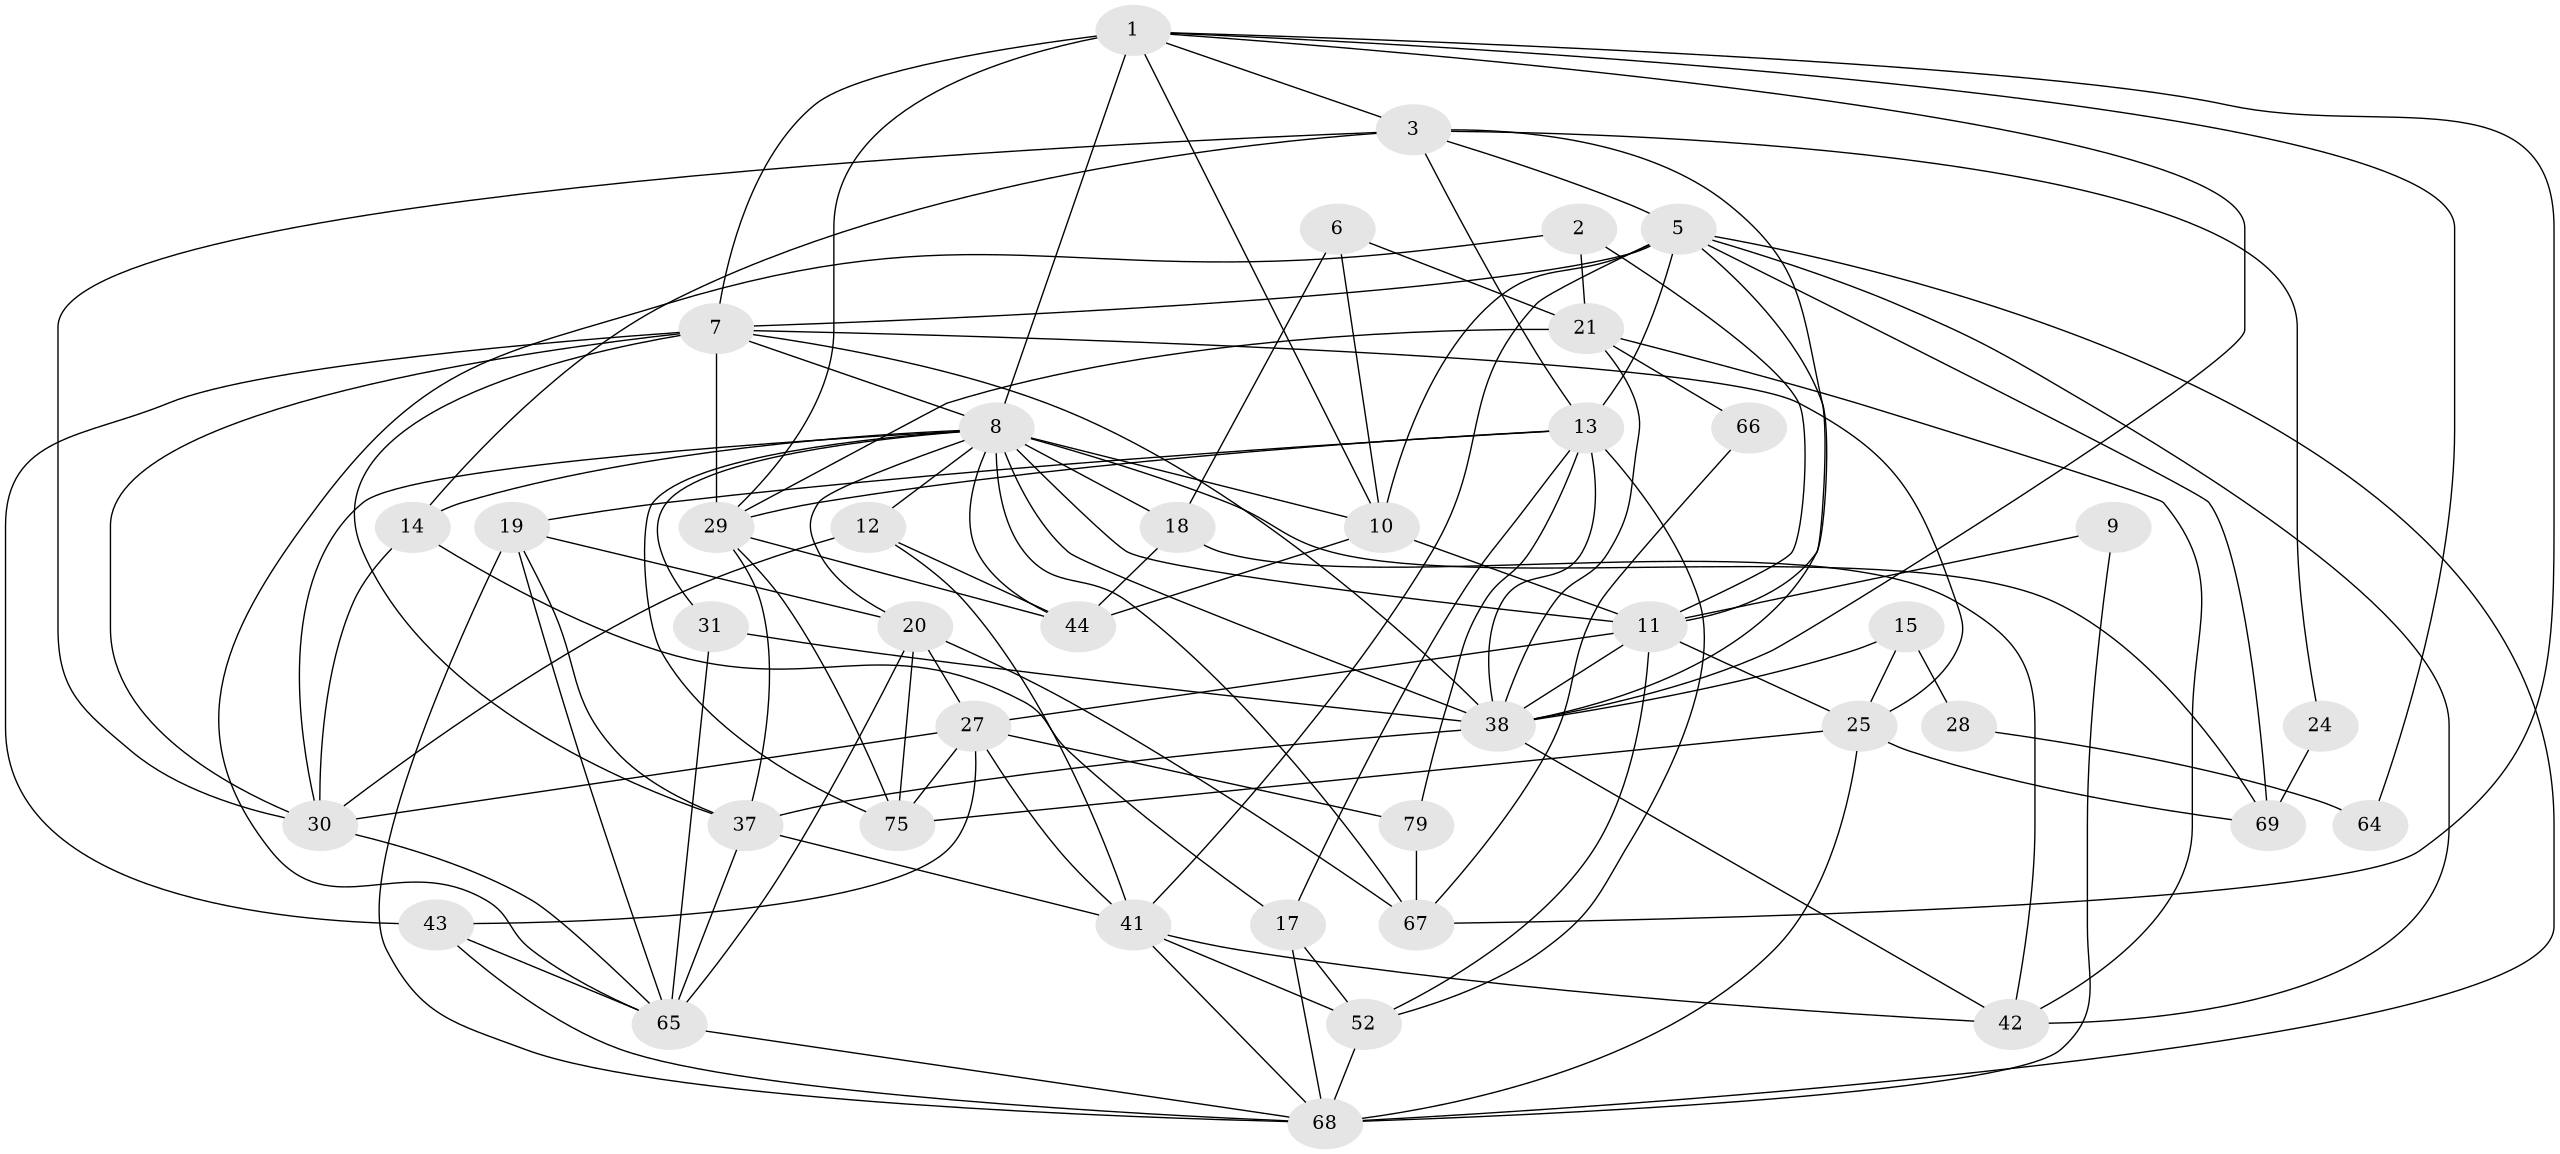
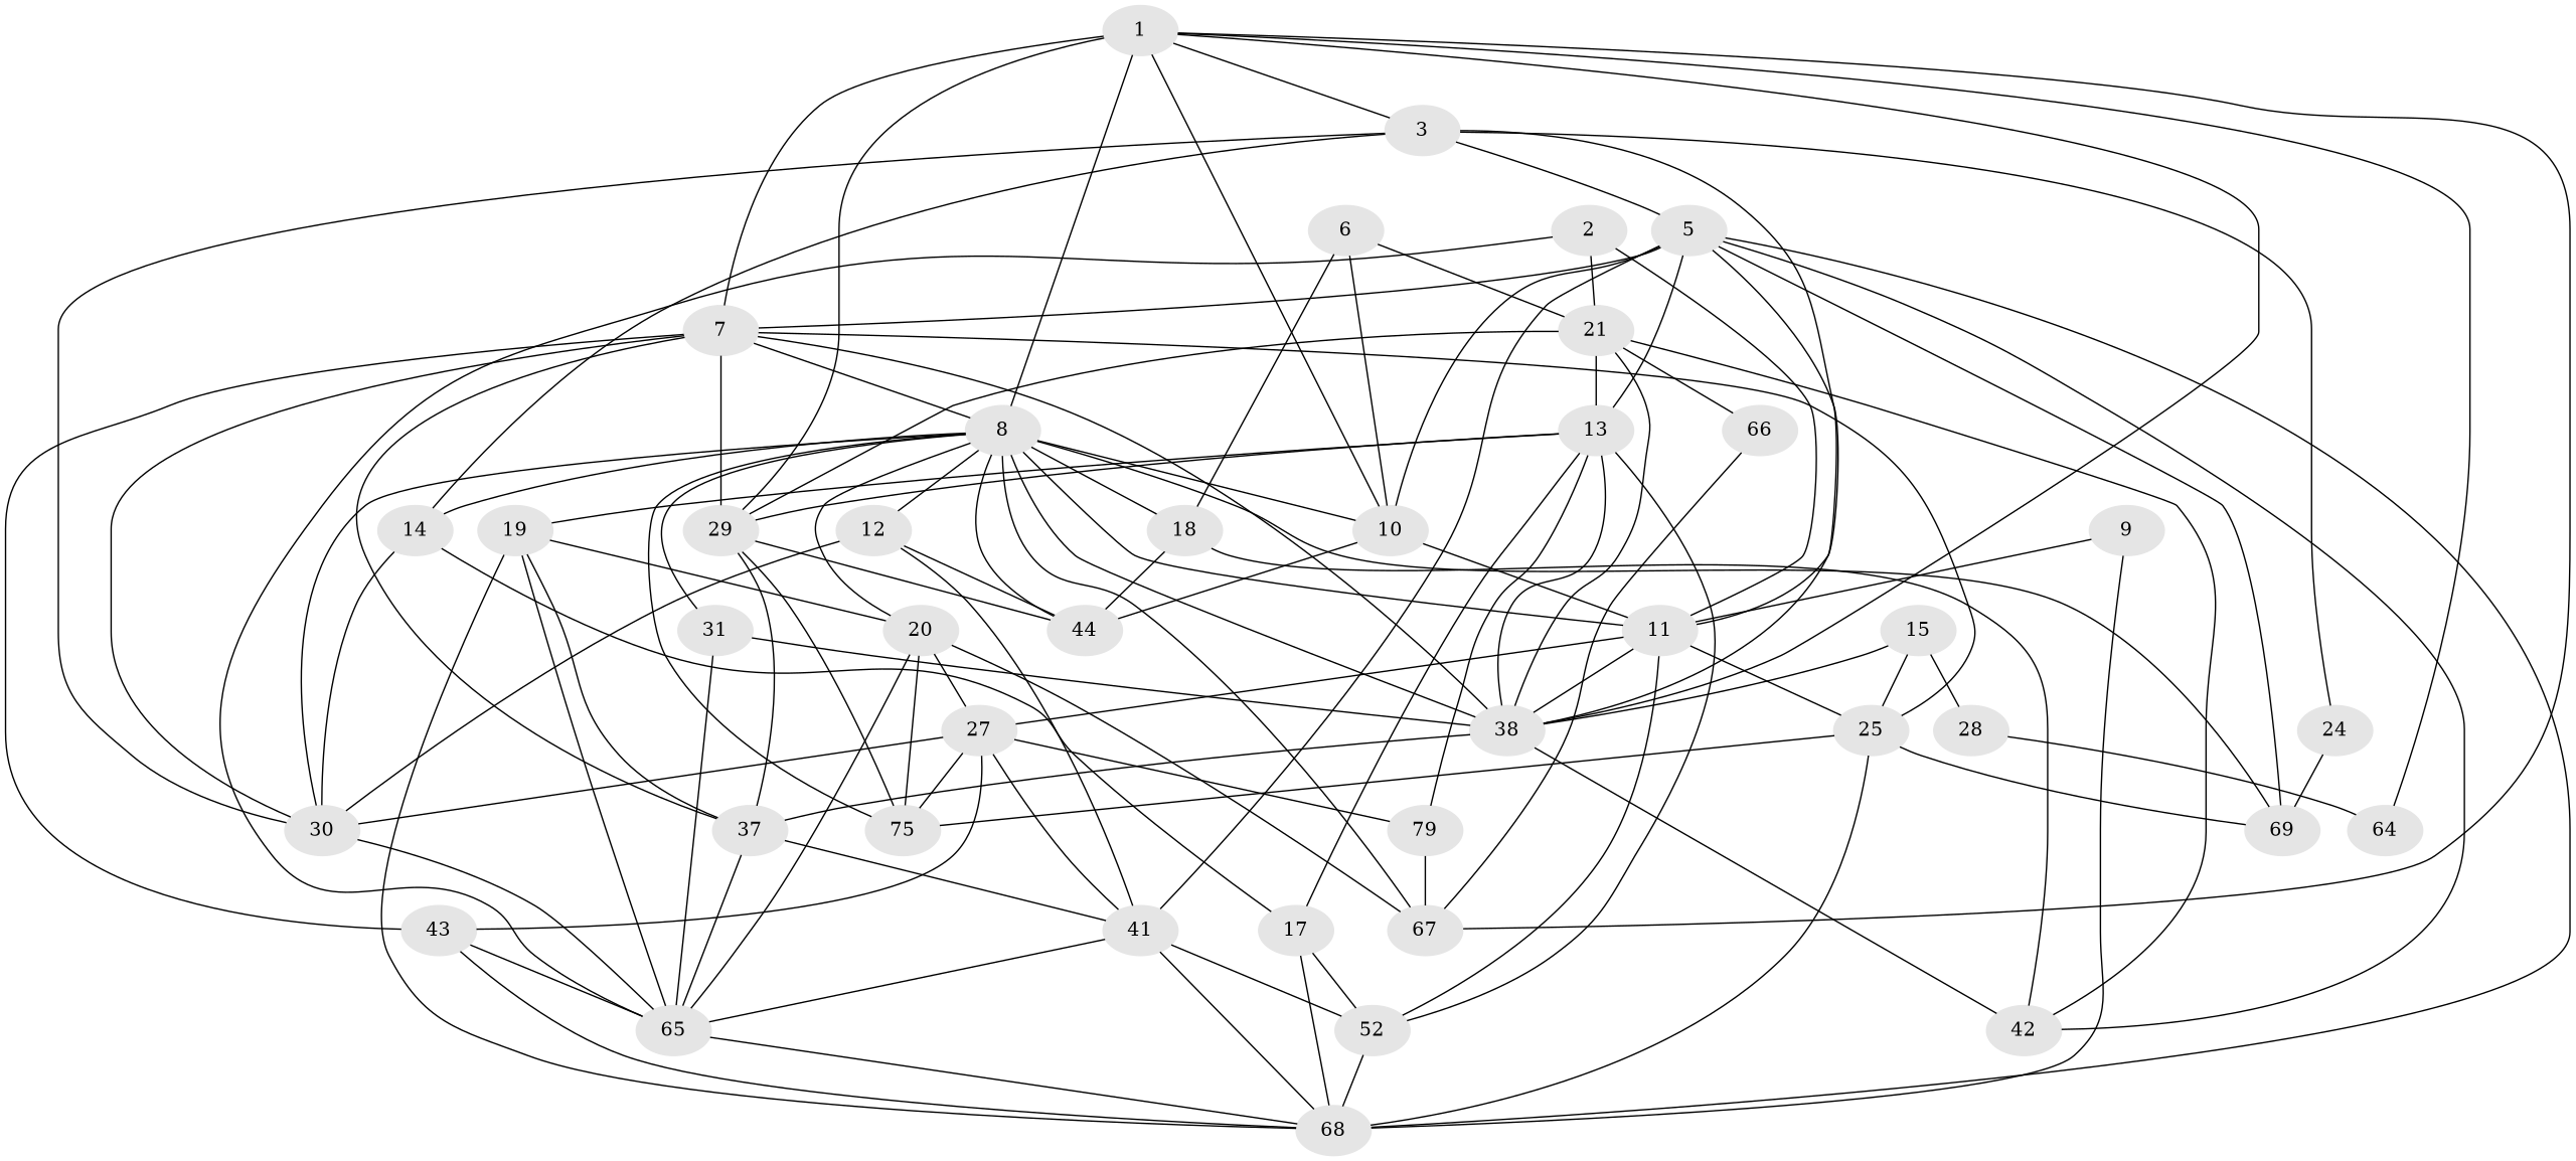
  graph {
    node [color=gray90 style=filled]
    1 [super="+4+71"]
    3 [super="+36+63"]
    7 [super="+77+57+62"]
    8 [super="+81+16+47"]
    10 [super="+33"]
    29 [super="+84"]
    n7 [label=38 super="+45+83+51"]
    64
    67
    11 [super="+34"]
    5 [super="+70"]
    13 [super="+35"]
    14 [super="+46"]
    24 [super="+55"]
    30 [super="+53+54"]
    43
    25 [super="+38"]
    37 [super="+50"]
    69
    18
    12
    20 [super="+22"]
    31
    44
    75
    42
    65 [super="+80+74+78"]
    68 [super="+79"]
    27 [super="+76"]
    52
    2
    21 [super="+56"]
    66
    41 [super="+49"]
    17
    19 [super="+26"]
    n37 [label=79]
    6
    9
    15
    28
    1 -- 3
    1 -- 7 [weight=2]
    1 -- 8 [weight=3]
    1 -- 10
    1 -- 29
    1 -- n7 [weight=2]
    1 -- 64
    1 -- 67
    3 -- 11
    3 -- 5
-   3 -- 13
+   21 -- 13
    3 -- 14
    3 -- 24
    3 -- 30
    7 -- 8
    7 -- 29
    7 -- n7
    7 -- 30
    7 -- 43
    7 -- 25
    7 -- 37
    8 -- 10
    8 -- n7
    8 -- 67
    8 -- 11
    8 -- 14
    8 -- 30
    8 -- 69
    8 -- 18
    8 -- 12
    8 -- 20
    8 -- 31
    8 -- 44
    8 -- 75
    10 -- 11
    10 -- 44
    29 -- 37
    29 -- 44
    29 -- 75
    n7 -- 37
    n7 -- 42
    11 -- n7
    11 -- 25
    11 -- 27
    11 -- 52
    5 -- 7
    5 -- 10
    5 -- n7
    5 -- 13
    5 -- 69
    5 -- 42
    5 -- 68
    5 -- 41
    13 -- 29
    13 -- n7
    13 -- 52
    13 -- 17
    13 -- 19
    13 -- n37
    14 -- 30
    14 -- 17
    24 -- 69 [weight=2]
    30 -- 65
    43 -- 65
    43 -- 68
    25 -- 69
    25 -- 75
    25 -- 68 [weight=2]
    37 -- 65
    37 -- 41
    18 -- 44
    18 -- 42
    12 -- 30
    12 -- 44
    12 -- 41
    20 -- 67
    20 -- 75 [weight=2]
    20 -- 65
    20 -- 27
    31 -- n7
    31 -- 65
    65 -- 68
    27 -- 30
    27 -- 43
    27 -- 75
    27 -- 41
    27 -- n37
    52 -- 68
    2 -- 11
    2 -- 65
    2 -- 21
    21 -- 29
    21 -- n7
    21 -- 42
    21 -- 66
    66 -- 67
-   41 -- 42
+   41 -- 65
    41 -- 68
    41 -- 52
    17 -- 68
    17 -- 52
    19 -- 37
    19 -- 20
    19 -- 65
    19 -- 68
    n37 -- 67
    6 -- 10
    6 -- 18
    6 -- 21
    9 -- 11
    9 -- 68
    15 -- n7
    15 -- 25
    15 -- 28
    28 -- 64
  }
